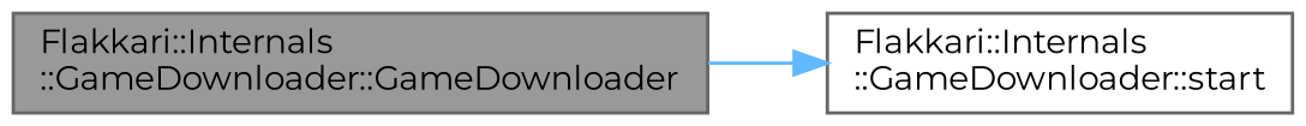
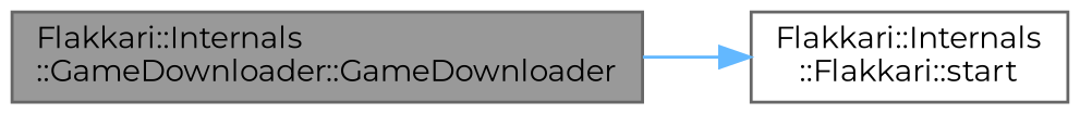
  digraph {
    rankdir=LR
    fontname=Montserrat
    node [fontname=Montserrat fontsize=10 shape=box style=filled]
    n1 [color=gray40 fillcolor=grey60 fontcolor=black height=0.2 label="Flakkari::Internals\l::GameDownloader::GameDownloader" width=0.4]
-   n2 [color=grey40 fillcolor=white height=0.2 label="Flakkari::Internals\l::GameDownloader::start" width=0.4]
+   n2 [color=grey40 fillcolor=white height=0.2 label="Flakkari::Internals\l::Flakkari::start" width=0.4]
    n1 -> n2 [color=steelblue1 fontname=Montserrat fontsize=10 labelfontname=Helvetica labelfontsize=10 style=solid]
  }
